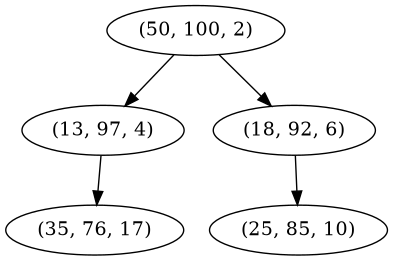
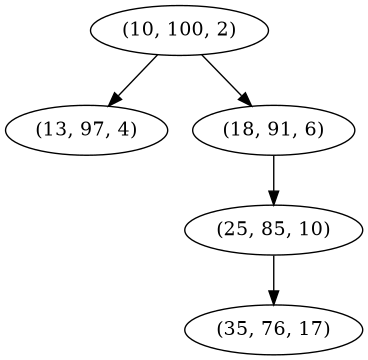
  digraph {
-   "(10, 100, 2)" [label="(50, 100, 2)"]
+   "(10, 100, 2)"
    "(13, 97, 4)"
-   "(18, 92, 6)"
+   "(18, 92, 6)" [label="(18, 91, 6)"]
    "(25, 85, 10)"
    n5 [label="(35, 76, 17)"]
    "(10, 100, 2)" -> "(13, 97, 4)"
    "(10, 100, 2)" -> "(18, 92, 6)"
    "(18, 92, 6)" -> "(25, 85, 10)"
-   "(13, 97, 4)" -> n5
+   "(25, 85, 10)" -> n5
  }
